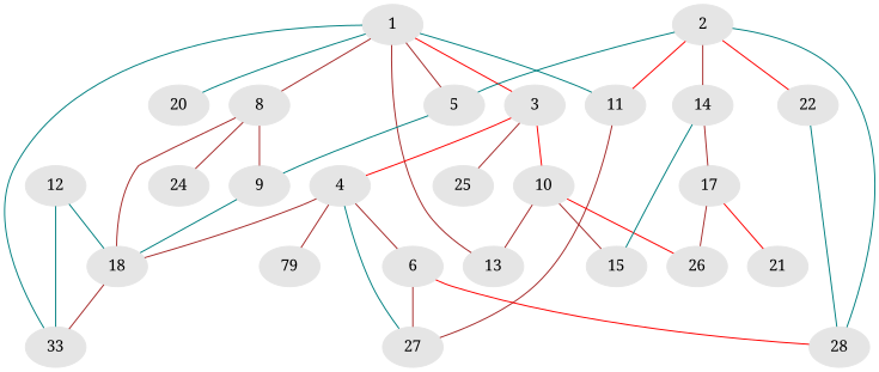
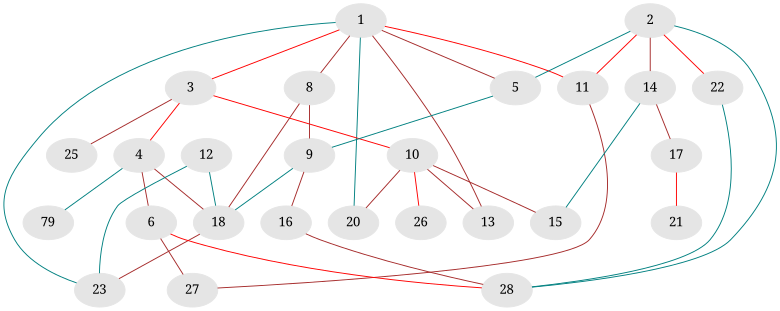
  graph {
    fontname="Noto Serif"
    node [color=gray90 fontname="Noto Serif" style=filled]
    edge [color=brown fontname="Noto Serif" weight=1.0]
    1
    3
    5
    8
    11
    13
    20
-   23 [label=33]
+   23
    4
    10
    25
    9
    18
-   24
    27
    2
    14
    22
    28
    15
    17
    6
    n23 [label=79]
    26
+   16
    12
    21
    1 -- 3 [color=red]
    1 -- 5
    1 -- 8
-   1 -- 11 [color=teal]
+   1 -- 11 [color=red]
    1 -- 13
    1 -- 20 [color=teal]
    1 -- 23 [color=teal]
    3 -- 4 [color=red]
    3 -- 10 [color=red]
    3 -- 25
    5 -- 9 [color=teal]
    8 -- 9
    8 -- 18
-   8 -- 24
    11 -- 27
    4 -- 18
-   4 -- 27 [color=teal]
    4 -- 6
-   4 -- n23
+   4 -- n23 [color=teal]
    10 -- 13
+   10 -- 20
    10 -- 15
    10 -- 26 [color=red]
    9 -- 18 [color=teal]
+   9 -- 16
    18 -- 23
    2 -- 5 [color=teal]
    2 -- 11 [color=red]
    2 -- 14
    2 -- 22 [color=red]
    2 -- 28 [color=teal]
    14 -- 15 [color=teal]
    14 -- 17
    22 -- 28 [color=teal]
-   17 -- 26
    17 -- 21 [color=red]
    6 -- 27
    6 -- 28 [color=red]
+   16 -- 28
    12 -- 23 [color=teal]
    12 -- 18 [color=teal]
  }
